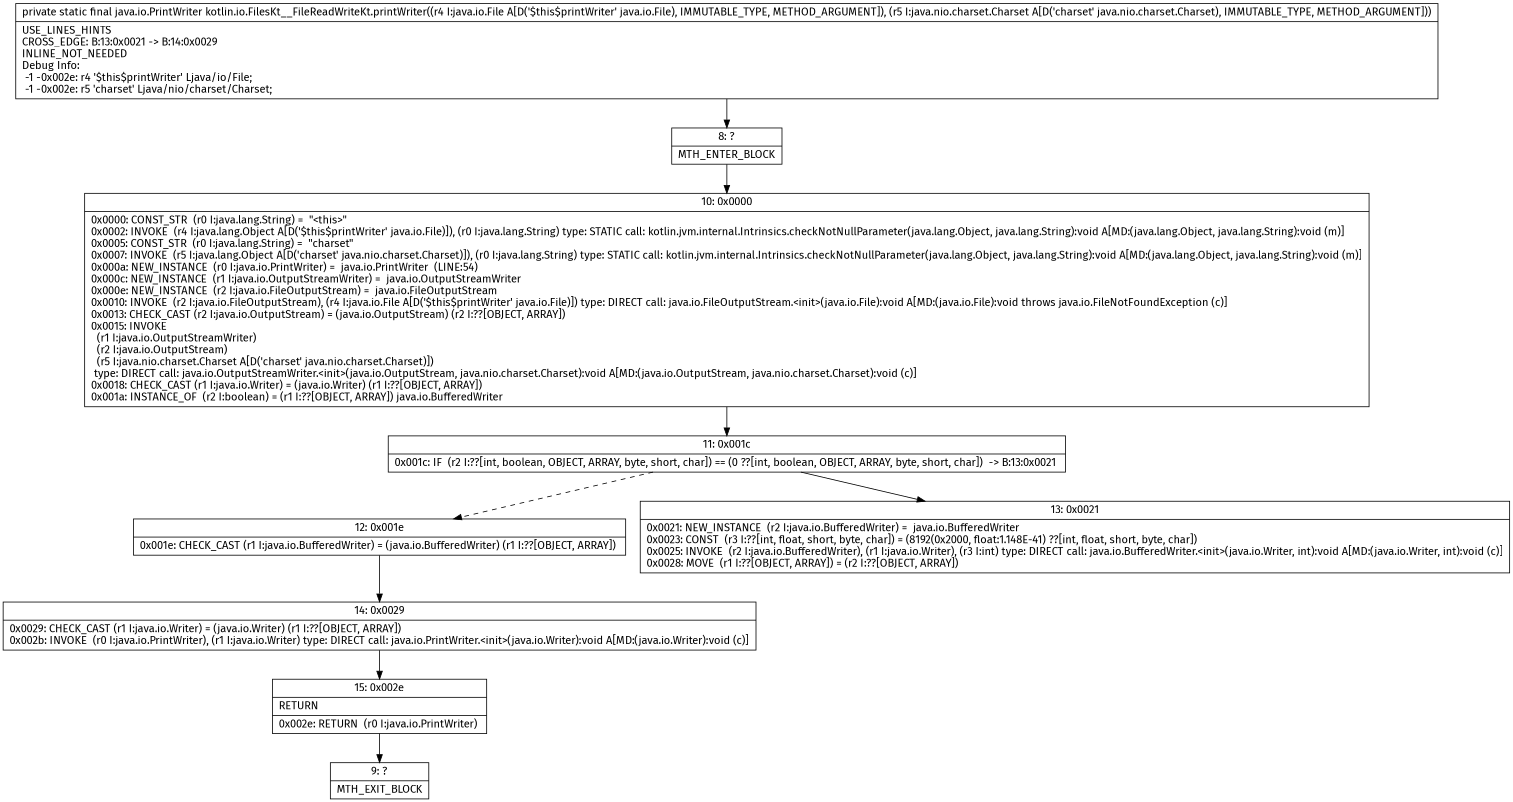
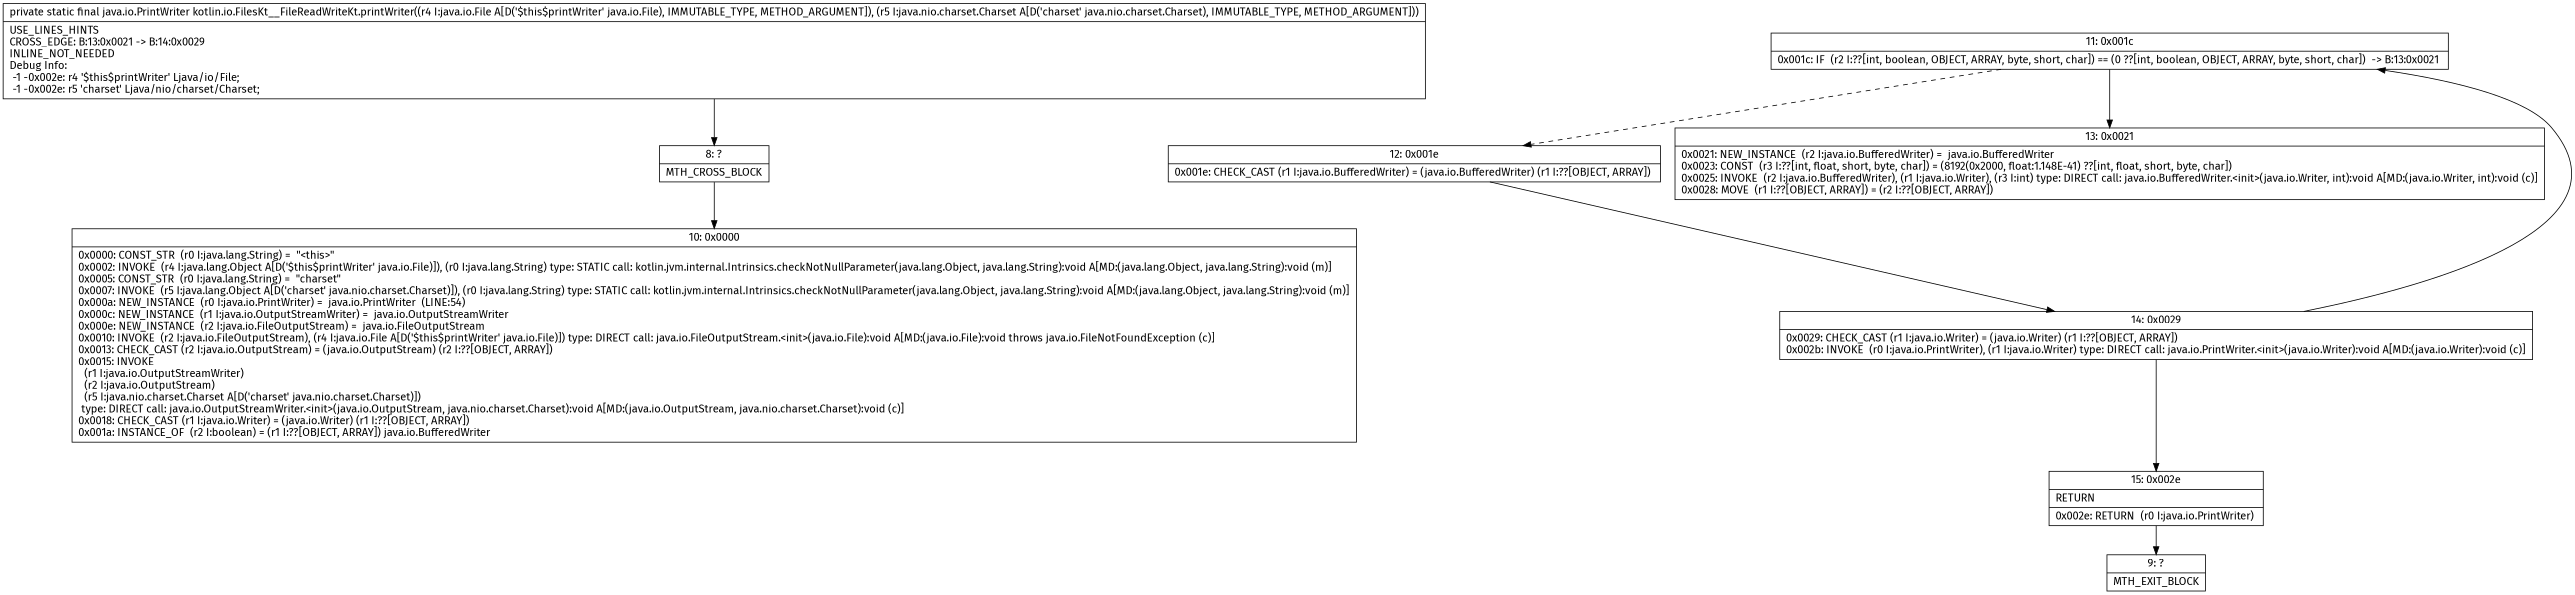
  digraph {
    fontname="Fira Sans"
    node [fontname="Fira Sans" shape=record]
    edge [fontname="Fira Sans"]
-   n1 [label="{8\:\ ?|MTH_ENTER_BLOCK\l}"]
+   n1 [label="{8\:\ ?|MTH_CROSS_BLOCK\l}"]
    n2 [label="{10\:\ 0x0000|0x0000: CONST_STR  (r0 I:java.lang.String) =  \"\<this\>\" \l0x0002: INVOKE  (r4 I:java.lang.Object A[D('$this$printWriter' java.io.File)]), (r0 I:java.lang.String) type: STATIC call: kotlin.jvm.internal.Intrinsics.checkNotNullParameter(java.lang.Object, java.lang.String):void A[MD:(java.lang.Object, java.lang.String):void (m)]\l0x0005: CONST_STR  (r0 I:java.lang.String) =  \"charset\" \l0x0007: INVOKE  (r5 I:java.lang.Object A[D('charset' java.nio.charset.Charset)]), (r0 I:java.lang.String) type: STATIC call: kotlin.jvm.internal.Intrinsics.checkNotNullParameter(java.lang.Object, java.lang.String):void A[MD:(java.lang.Object, java.lang.String):void (m)]\l0x000a: NEW_INSTANCE  (r0 I:java.io.PrintWriter) =  java.io.PrintWriter  (LINE:54)\l0x000c: NEW_INSTANCE  (r1 I:java.io.OutputStreamWriter) =  java.io.OutputStreamWriter \l0x000e: NEW_INSTANCE  (r2 I:java.io.FileOutputStream) =  java.io.FileOutputStream \l0x0010: INVOKE  (r2 I:java.io.FileOutputStream), (r4 I:java.io.File A[D('$this$printWriter' java.io.File)]) type: DIRECT call: java.io.FileOutputStream.\<init\>(java.io.File):void A[MD:(java.io.File):void throws java.io.FileNotFoundException (c)]\l0x0013: CHECK_CAST (r2 I:java.io.OutputStream) = (java.io.OutputStream) (r2 I:??[OBJECT, ARRAY]) \l0x0015: INVOKE  \l  (r1 I:java.io.OutputStreamWriter)\l  (r2 I:java.io.OutputStream)\l  (r5 I:java.nio.charset.Charset A[D('charset' java.nio.charset.Charset)])\l type: DIRECT call: java.io.OutputStreamWriter.\<init\>(java.io.OutputStream, java.nio.charset.Charset):void A[MD:(java.io.OutputStream, java.nio.charset.Charset):void (c)]\l0x0018: CHECK_CAST (r1 I:java.io.Writer) = (java.io.Writer) (r1 I:??[OBJECT, ARRAY]) \l0x001a: INSTANCE_OF  (r2 I:boolean) = (r1 I:??[OBJECT, ARRAY]) java.io.BufferedWriter \l}"]
    n3 [label="{11\:\ 0x001c|0x001c: IF  (r2 I:??[int, boolean, OBJECT, ARRAY, byte, short, char]) == (0 ??[int, boolean, OBJECT, ARRAY, byte, short, char])  \-\> B:13:0x0021 \l}"]
    n4 [label="{12\:\ 0x001e|0x001e: CHECK_CAST (r1 I:java.io.BufferedWriter) = (java.io.BufferedWriter) (r1 I:??[OBJECT, ARRAY]) \l}"]
    n5 [label="{13\:\ 0x0021|0x0021: NEW_INSTANCE  (r2 I:java.io.BufferedWriter) =  java.io.BufferedWriter \l0x0023: CONST  (r3 I:??[int, float, short, byte, char]) = (8192(0x2000, float:1.148E\-41) ??[int, float, short, byte, char]) \l0x0025: INVOKE  (r2 I:java.io.BufferedWriter), (r1 I:java.io.Writer), (r3 I:int) type: DIRECT call: java.io.BufferedWriter.\<init\>(java.io.Writer, int):void A[MD:(java.io.Writer, int):void (c)]\l0x0028: MOVE  (r1 I:??[OBJECT, ARRAY]) = (r2 I:??[OBJECT, ARRAY]) \l}"]
    n6 [label="{14\:\ 0x0029|0x0029: CHECK_CAST (r1 I:java.io.Writer) = (java.io.Writer) (r1 I:??[OBJECT, ARRAY]) \l0x002b: INVOKE  (r0 I:java.io.PrintWriter), (r1 I:java.io.Writer) type: DIRECT call: java.io.PrintWriter.\<init\>(java.io.Writer):void A[MD:(java.io.Writer):void (c)]\l}"]
    n7 [label="{15\:\ 0x002e|RETURN\l|0x002e: RETURN  (r0 I:java.io.PrintWriter) \l}"]
    n8 [label="{9\:\ ?|MTH_EXIT_BLOCK\l}"]
    n9 [label="{private static final java.io.PrintWriter kotlin.io.FilesKt__FileReadWriteKt.printWriter((r4 I:java.io.File A[D('$this$printWriter' java.io.File), IMMUTABLE_TYPE, METHOD_ARGUMENT]), (r5 I:java.nio.charset.Charset A[D('charset' java.nio.charset.Charset), IMMUTABLE_TYPE, METHOD_ARGUMENT]))  | USE_LINES_HINTS\lCROSS_EDGE: B:13:0x0021 \-\> B:14:0x0029\lINLINE_NOT_NEEDED\lDebug Info:\l  \-1 \-0x002e: r4 '$this$printWriter' Ljava\/io\/File;\l  \-1 \-0x002e: r5 'charset' Ljava\/nio\/charset\/Charset;\l}"]
    n1 -> n2
-   n2 -> n3
+   n6 -> n3
    n3 -> n4 [style=dashed]
    n3 -> n5
    n4 -> n6
    n6 -> n7
    n7 -> n8
    n9 -> n1
  }
